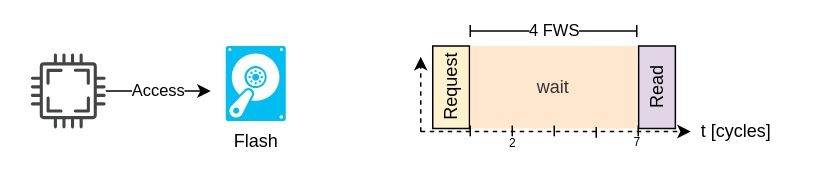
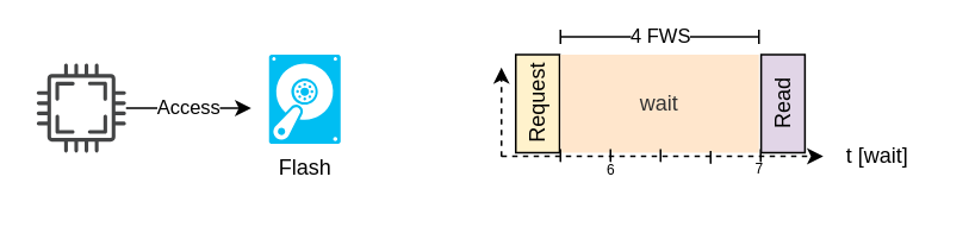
  <mxCell id="0" />
  <mxCell id="1" parent="0" />
  <mxCell id="2" value="Access" style="edgeStyle=none;html=1;" parent="1" source="3" edge="1"><mxGeometry relative="1" as="geometry"><mxPoint x="140" y="60" as="targetPoint" /></mxGeometry></mxCell>
  <mxCell id="3" value="" style="sketch=0;pointerEvents=1;shadow=0;dashed=0;html=1;strokeColor=none;fillColor=#434445;aspect=fixed;labelPosition=center;verticalLabelPosition=bottom;verticalAlign=top;align=center;outlineConnect=0;shape=mxgraph.vvd.cpu;" parent="1" vertex="1"><mxGeometry x="20" y="35" width="50" height="50" as="geometry" /></mxCell>
  <mxCell id="4" value="" style="endArrow=classic;html=1;dashed=1;" parent="1" edge="1"><mxGeometry width="50" height="50" relative="1" as="geometry"><mxPoint x="280" y="87.2" as="sourcePoint" /><mxPoint x="280" y="37.2" as="targetPoint" /></mxGeometry></mxCell>
  <mxCell id="5" value="" style="endArrow=classic;html=1;dashed=1;" parent="1" edge="1"><mxGeometry width="50" height="50" relative="1" as="geometry"><mxPoint x="280" y="87" as="sourcePoint" /><mxPoint x="460" y="87" as="targetPoint" /></mxGeometry></mxCell>
  <mxCell id="6" value="Request" style="rounded=0;whiteSpace=wrap;html=1;rotation=-90;fillColor=#fff2cc;" parent="1" vertex="1"><mxGeometry x="272.75" y="45.25" width="55" height="24.5" as="geometry" /></mxCell>
- <mxCell id="7" value="t [cycles]" style="text;html=1;align=center;verticalAlign=middle;resizable=0;points=[];autosize=1;strokeColor=none;fillColor=none;" parent="1" vertex="1"><mxGeometry x="460" y="77" width="60" height="20" as="geometry" /></mxCell>
+ <mxCell id="7" value="t [wait]" style="text;html=1;align=center;verticalAlign=middle;resizable=0;points=[];autosize=1;strokeColor=none;fillColor=none;" parent="1" vertex="1"><mxGeometry x="460" y="77" width="60" height="20" as="geometry" /></mxCell>
  <mxCell id="8" value="Read" style="rounded=0;whiteSpace=wrap;html=1;rotation=-90;fillColor=#e1d5e7;" parent="1" vertex="1"><mxGeometry x="410" y="45.25" width="55" height="24.5" as="geometry" /></mxCell>
  <mxCell id="9" value="4 FWS" style="endArrow=baseDash;html=1;startArrow=baseDash;startFill=0;endFill=0;" parent="1" edge="1"><mxGeometry width="50" height="50" relative="1" as="geometry"><mxPoint x="313" y="20" as="sourcePoint" /><mxPoint x="424" y="20" as="targetPoint" /></mxGeometry></mxCell>
  <mxCell id="10" value="wait" style="rounded=0;whiteSpace=wrap;html=1;fillColor=#ffe6cc;fontColor=#333333;strokeColor=none;" parent="1" vertex="1"><mxGeometry x="313" y="30" width="111" height="55" as="geometry" /></mxCell>
  <mxCell id="11" value="" style="endArrow=none;html=1;" parent="1" edge="1"><mxGeometry width="50" height="50" relative="1" as="geometry"><mxPoint x="313" y="83" as="sourcePoint" /><mxPoint x="313" y="83" as="targetPoint" /><Array as="points"><mxPoint x="313" y="92" /></Array></mxGeometry></mxCell>
  <mxCell id="12" value="" style="endArrow=none;html=1;" parent="1" edge="1"><mxGeometry width="50" height="50" relative="1" as="geometry"><mxPoint x="341" y="83" as="sourcePoint" /><mxPoint x="341" y="83" as="targetPoint" /><Array as="points"><mxPoint x="341" y="92" /></Array></mxGeometry></mxCell>
  <mxCell id="13" value="" style="endArrow=none;html=1;" parent="1" edge="1"><mxGeometry width="50" height="50" relative="1" as="geometry"><mxPoint x="369" y="83" as="sourcePoint" /><mxPoint x="369" y="83" as="targetPoint" /><Array as="points"><mxPoint x="369" y="92" /></Array></mxGeometry></mxCell>
  <mxCell id="14" value="" style="endArrow=none;html=1;" parent="1" edge="1"><mxGeometry width="50" height="50" relative="1" as="geometry"><mxPoint x="397" y="84" as="sourcePoint" /><mxPoint x="397" y="84" as="targetPoint" /><Array as="points"><mxPoint x="397" y="93" /></Array></mxGeometry></mxCell>
- <mxCell id="15" value="2" style="text;html=1;align=center;verticalAlign=middle;resizable=0;points=[];autosize=1;strokeColor=none;fillColor=none;fontSize=8;" parent="1" vertex="1"><mxGeometry x="331" y="85" width="20" height="20" as="geometry" /></mxCell>
+ <mxCell id="15" value="6" style="text;html=1;align=center;verticalAlign=middle;resizable=0;points=[];autosize=1;strokeColor=none;fillColor=none;fontSize=8;" parent="1" vertex="1"><mxGeometry x="331" y="85" width="20" height="20" as="geometry" /></mxCell>
  <mxCell id="16" value="7" style="text;html=1;align=center;verticalAlign=middle;resizable=0;points=[];autosize=1;strokeColor=none;fillColor=none;fontSize=8;" parent="1" vertex="1"><mxGeometry x="414" y="84" width="20" height="20" as="geometry" /></mxCell>
  <mxCell id="17" value="" style="endArrow=none;html=1;" parent="1" edge="1"><mxGeometry width="50" height="50" relative="1" as="geometry"><mxPoint x="425" y="83" as="sourcePoint" /><mxPoint x="425" y="83" as="targetPoint" /><Array as="points"><mxPoint x="425" y="92" /></Array></mxGeometry></mxCell>
  <mxCell id="18" value="Flash" style="verticalLabelPosition=bottom;html=1;verticalAlign=top;align=center;strokeColor=none;fillColor=#00BEF2;shape=mxgraph.azure.vhd;pointerEvents=1;" vertex="1" parent="1"><mxGeometry x="150" y="30" width="40" height="50" as="geometry" /></mxCell>
